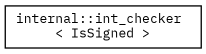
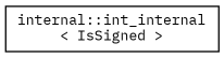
  digraph {
    rankdir=LR
    fontname="IBM Plex Mono"
-   n1 [color=black fillcolor=white fontname="IBM Plex Mono" fontsize=10 height=0.2 label="internal::int_checker\l\< IsSigned \>" shape=record style=filled width=0.4]
+   n1 [color=black fillcolor=white fontname="IBM Plex Mono" fontsize=10 height=0.2 label="internal::int_internal\l\< IsSigned \>" shape=record style=filled width=0.4]
  }
